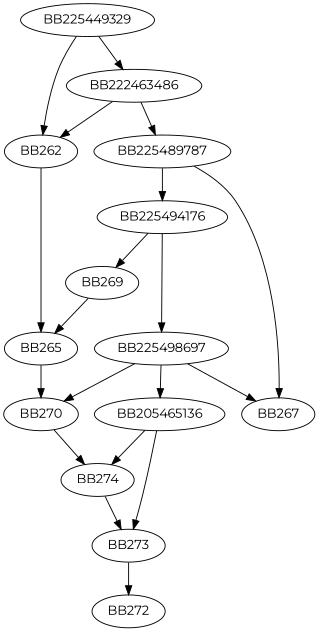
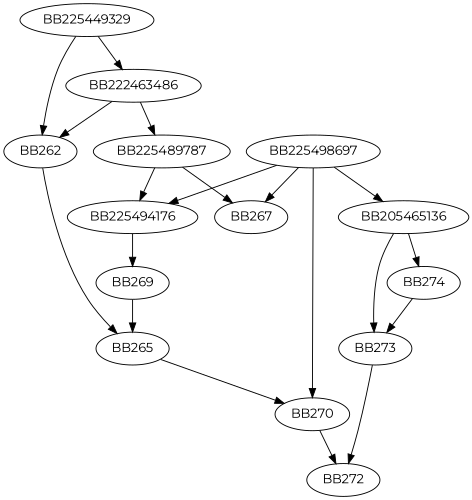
  digraph {
    fontname=Montserrat
    node [fontname=Montserrat]
    edge [fontname=Montserrat]
    BB225449329
    BB262
    n3 [label=BB222463486]
    BB265
    BB225489787
    BB270
    BB225494176
    BB267
    BB225498697
    BB269
    n11 [label=BB205465136]
    BB272
    BB273
    BB274
    BB225449329 -> BB262
    BB225449329 -> n3
    BB262 -> BB265
    n3 -> BB262
    n3 -> BB225489787
    BB265 -> BB270
    BB225489787 -> BB225494176
    BB225489787 -> BB267
-   BB270 -> BB274
-   BB225494176 -> BB225498697
+   BB270 -> BB272
+   BB225498697 -> BB225494176
    BB225494176 -> BB269
    BB225498697 -> BB270
    BB225498697 -> BB267
    BB225498697 -> n11
    BB269 -> BB265
    n11 -> BB273
    n11 -> BB274
    BB273 -> BB272
    BB274 -> BB273
  }
